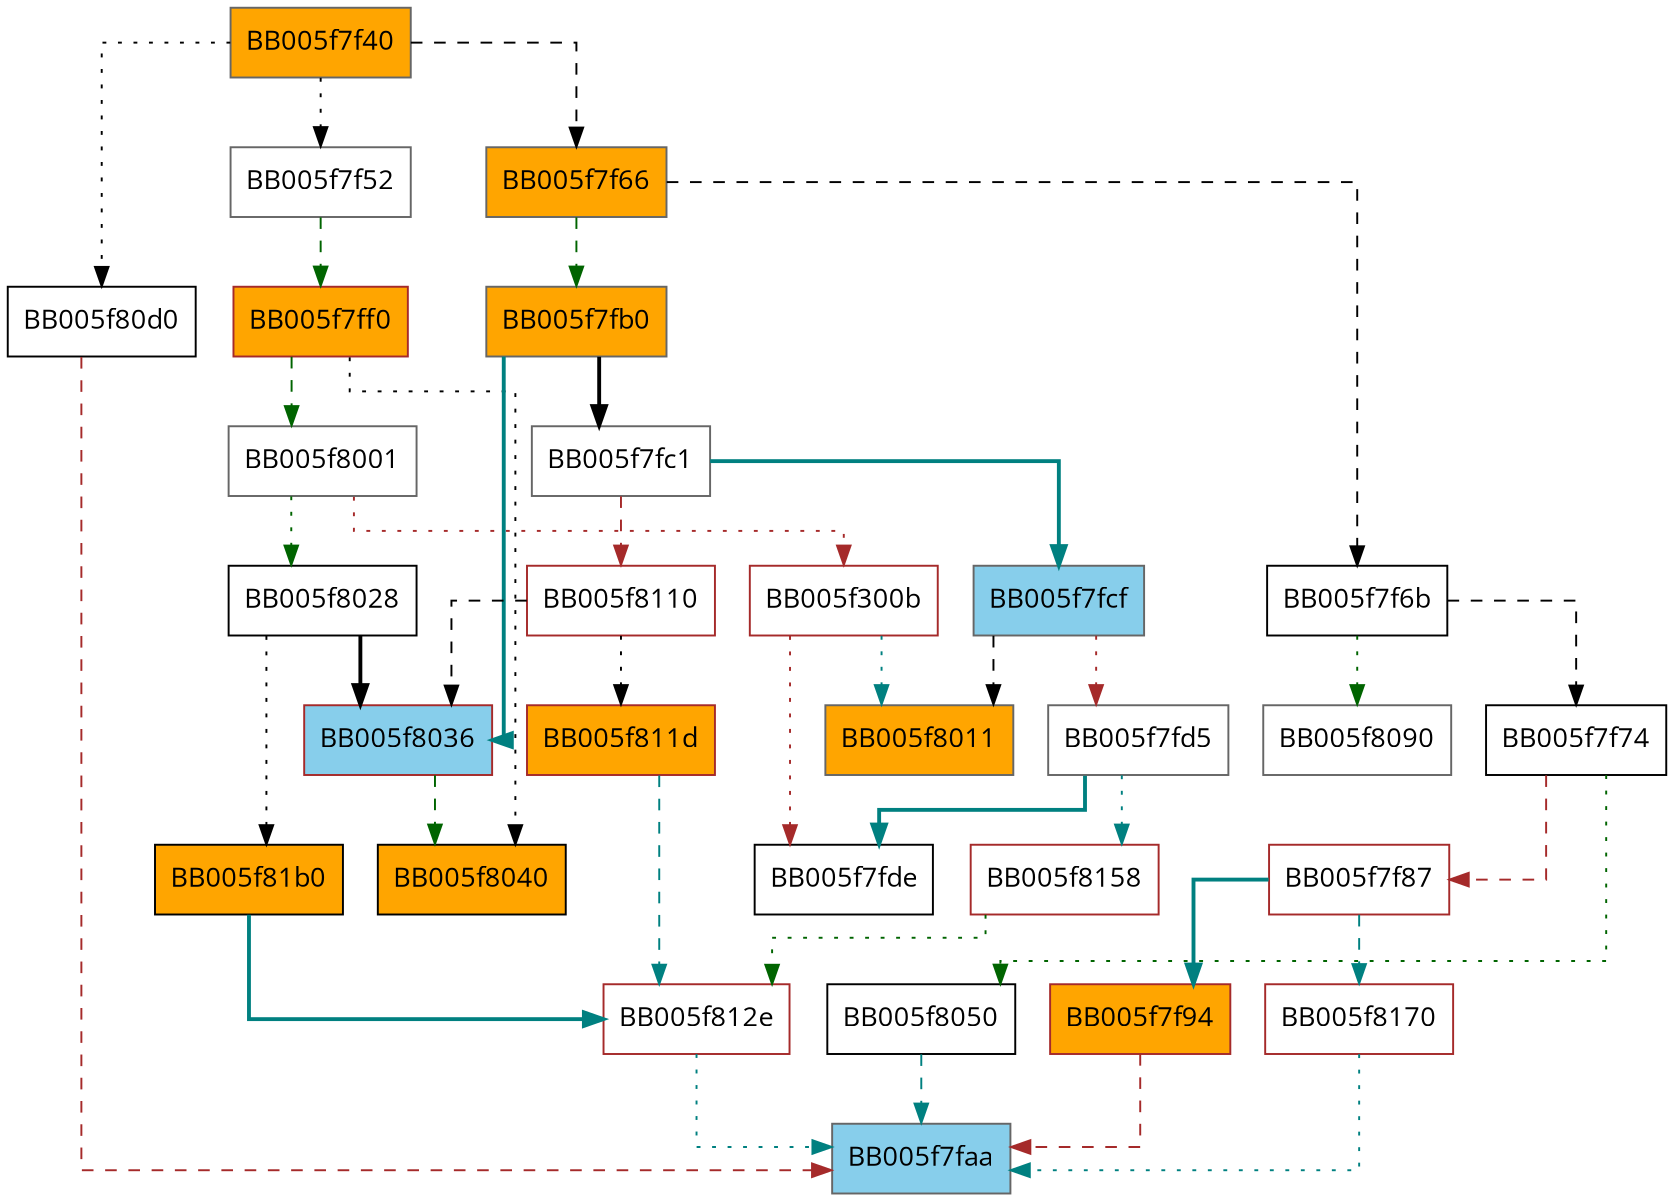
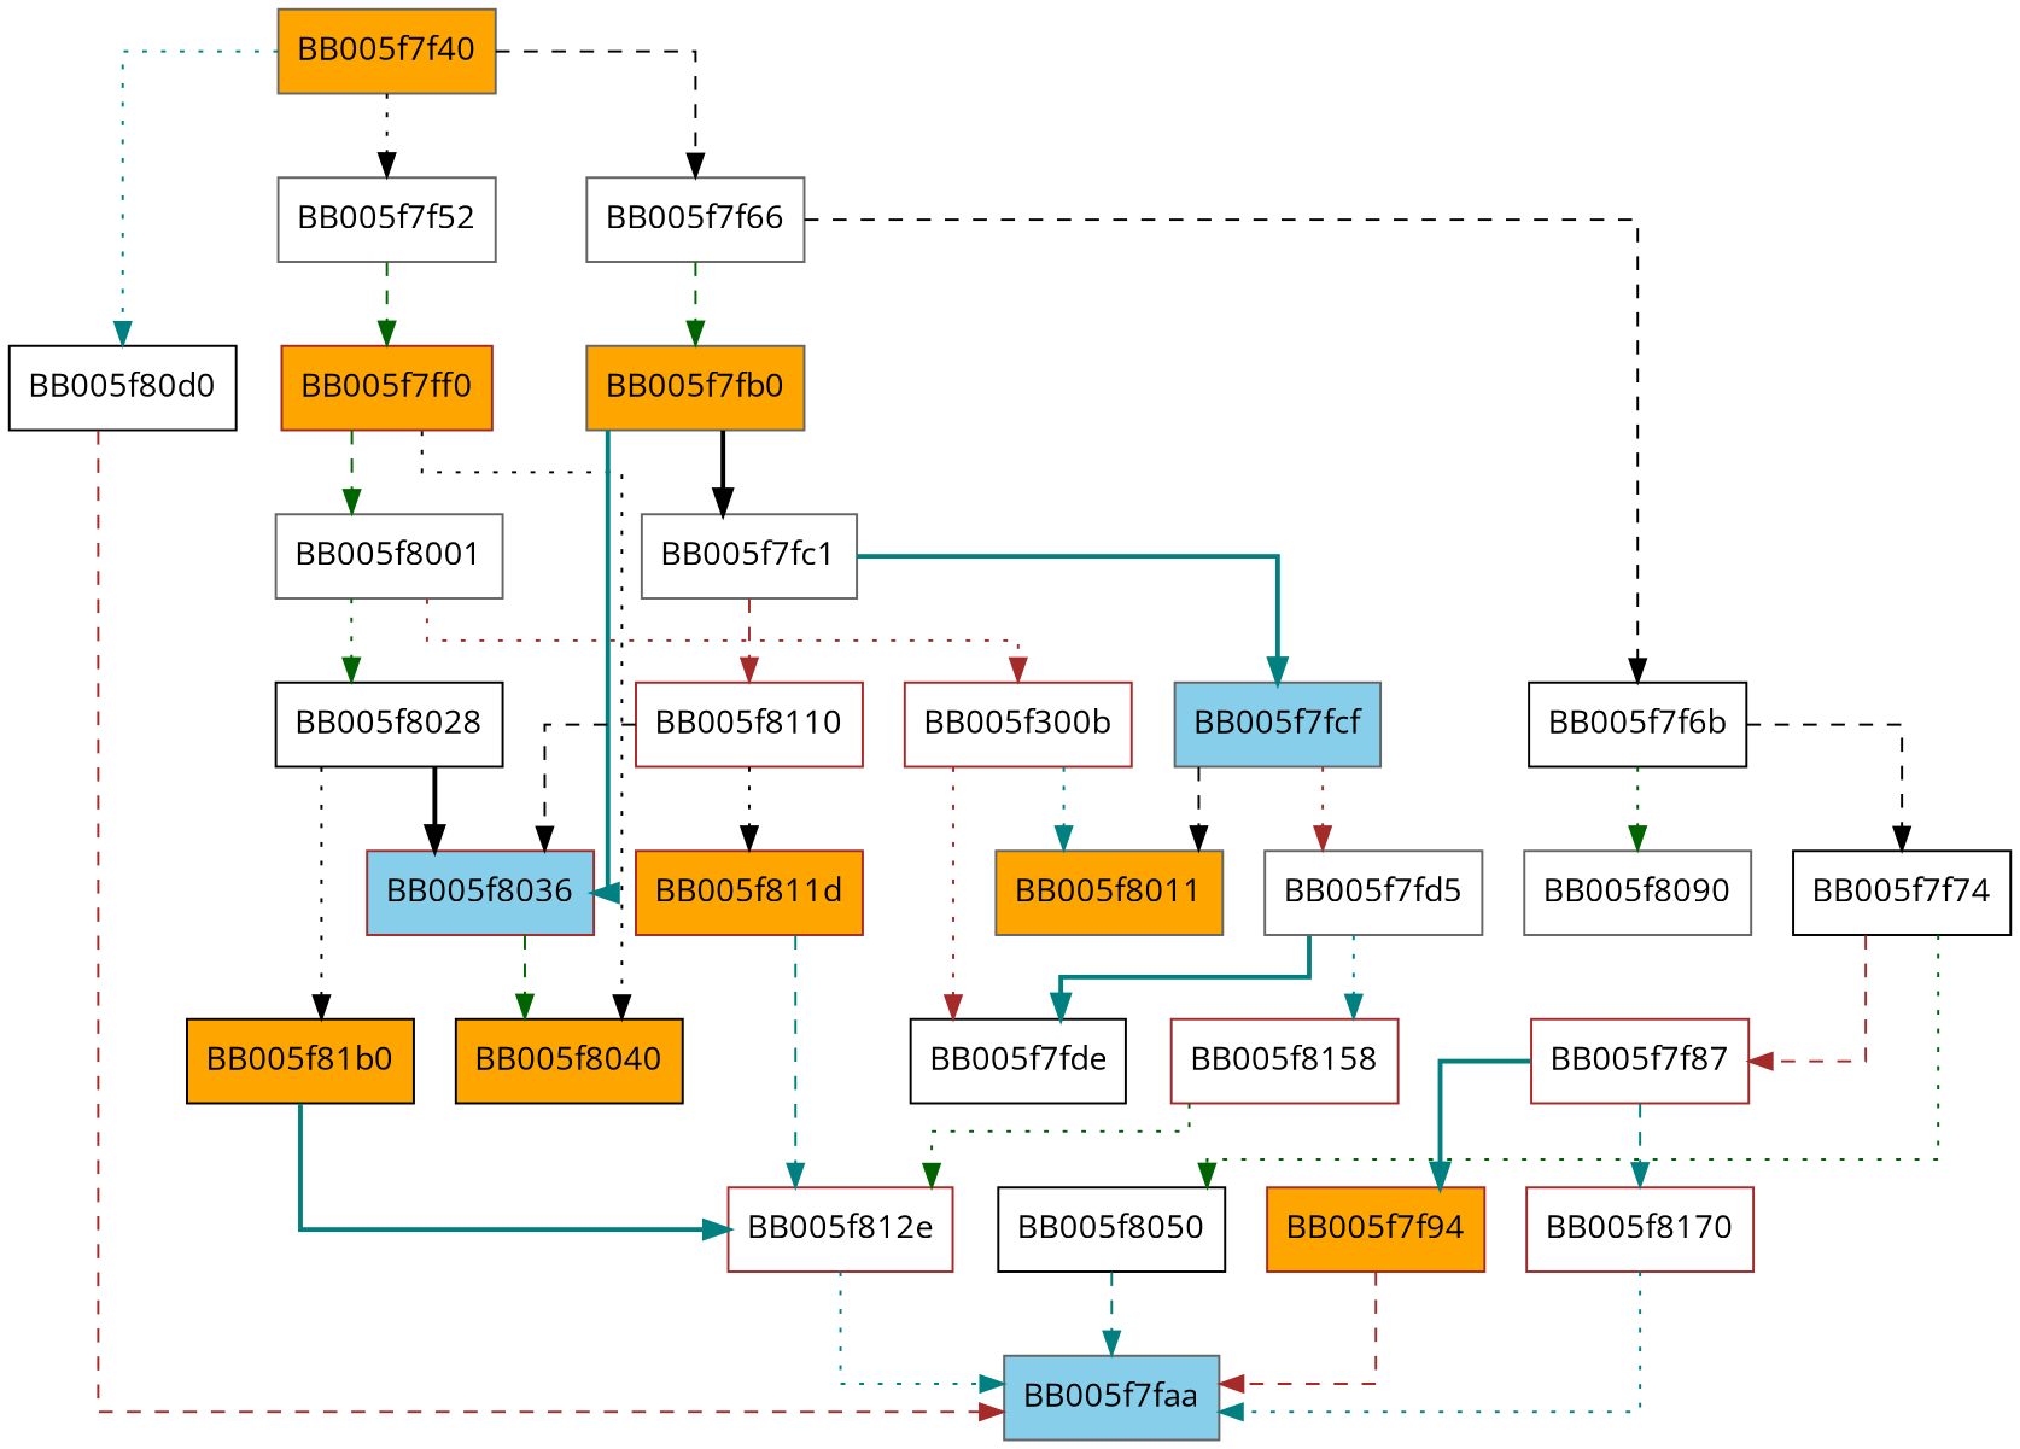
  digraph {
    fontname="Open Sans"
    splines=ortho
    node [color=gray40 fillcolor=white fontname="Open Sans" shape=box style=filled]
    edge [color=black fontname="Open Sans" style=dotted]
    BB005f7f40 [fillcolor=orange]
    BB005f80d0 [color=black]
    BB005f7f52
-   BB005f7f66 [fillcolor=orange]
+   BB005f7f66
    BB005f7faa [fillcolor=skyblue]
    BB005f7ff0 [color=brown fillcolor=orange]
    BB005f8040 [color=black fillcolor=orange]
    BB005f8001
    BB005f7fb0 [fillcolor=orange]
    BB005f7f6b [color=black]
    BB005f8028 [color=black]
    n12 [color=brown label=BB005f300b]
    BB005f7fc1
    BB005f8036 [color=brown fillcolor=skyblue]
    BB005f8090
    BB005f7f74 [color=black]
    BB005f8110 [color=brown]
    BB005f7fcf [fillcolor=skyblue]
    BB005f8050 [color=black]
    BB005f7f87 [color=brown]
    BB005f8170 [color=brown]
    BB005f7f94 [color=brown fillcolor=orange]
    BB005f811d [color=brown fillcolor=orange]
    BB005f8011 [fillcolor=orange]
    BB005f7fd5
    BB005f812e [color=brown]
    BB005f8158 [color=brown]
    BB005f7fde [color=black]
    BB005f81b0 [color=black fillcolor=orange]
-   BB005f7f40 -> BB005f80d0
+   BB005f7f40 -> BB005f80d0 [color=teal]
    BB005f7f40 -> BB005f7f52
    BB005f7f40 -> BB005f7f66 [style=dashed]
    BB005f80d0 -> BB005f7faa [color=brown style=dashed]
    BB005f7f52 -> BB005f7ff0 [color=darkgreen style=dashed]
    BB005f7f66 -> BB005f7fb0 [color=darkgreen style=dashed]
    BB005f7f66 -> BB005f7f6b [style=dashed]
    BB005f7ff0 -> BB005f8040
    BB005f7ff0 -> BB005f8001 [color=darkgreen style=dashed]
    BB005f8001 -> BB005f8028 [color=darkgreen]
    BB005f8001 -> n12 [color=brown]
    BB005f7fb0 -> BB005f7fc1 [style=bold]
    BB005f7fb0 -> BB005f8036 [color=teal style=bold]
    BB005f7f6b -> BB005f8090 [color=darkgreen]
    BB005f7f6b -> BB005f7f74 [style=dashed]
    BB005f8028 -> BB005f8036 [style=bold]
    BB005f8028 -> BB005f81b0
    n12 -> BB005f8011 [color=teal]
    n12 -> BB005f7fde [color=brown]
    BB005f7fc1 -> BB005f8110 [color=brown style=dashed]
    BB005f7fc1 -> BB005f7fcf [color=teal style=bold]
    BB005f8036 -> BB005f8040 [color=darkgreen style=dashed]
    BB005f7f74 -> BB005f8050 [color=darkgreen]
    BB005f7f74 -> BB005f7f87 [color=brown style=dashed]
    BB005f8110 -> BB005f8036 [style=dashed]
    BB005f8110 -> BB005f811d
    BB005f7fcf -> BB005f8011 [style=dashed]
    BB005f7fcf -> BB005f7fd5 [color=brown]
    BB005f8050 -> BB005f7faa [color=teal style=dashed]
    BB005f7f87 -> BB005f8170 [color=teal style=dashed]
    BB005f7f87 -> BB005f7f94 [color=teal style=bold]
    BB005f8170 -> BB005f7faa [color=teal]
    BB005f7f94 -> BB005f7faa [color=brown style=dashed]
    BB005f811d -> BB005f812e [color=teal style=dashed]
    BB005f7fd5 -> BB005f8158 [color=teal]
    BB005f7fd5 -> BB005f7fde [color=teal style=bold]
    BB005f812e -> BB005f7faa [color=teal]
    BB005f8158 -> BB005f812e [color=darkgreen]
    BB005f81b0 -> BB005f812e [color=teal style=bold]
  }
